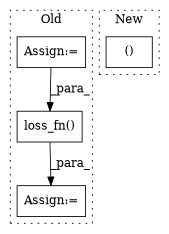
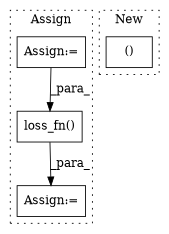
  digraph {
    node [a=68 l=3 shape=box]
    n1 [a=75 l="13,1" label="loss_fn()" s="1716,1749"]
    n2 [label="Assign:=" s=1713]
    n3 [label="Assign:=" s=1669]
    n4 [a=54 l=12 label="()" s=2934]
    subgraph cluster_1 {
-     label=Old
+     label=Assign
      style=dotted
      n1
      n2
      n3
    }
    subgraph cluster_2 {
      label=New
      style=dotted
      n4
    }
    n1 -> n2 [label=_para_]
    n3 -> n1 [label=_para_]
  }
